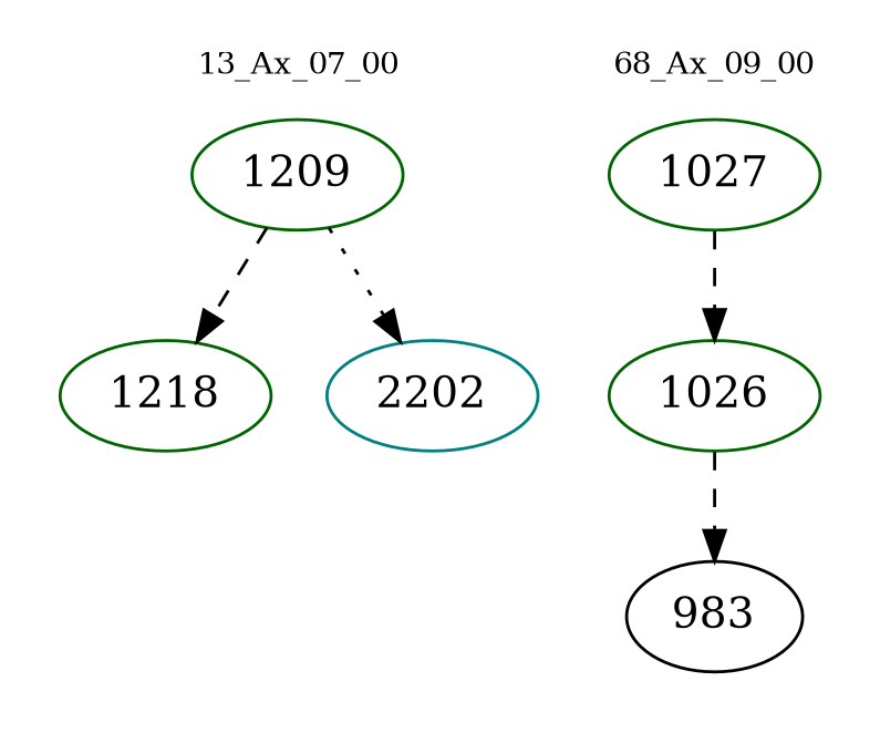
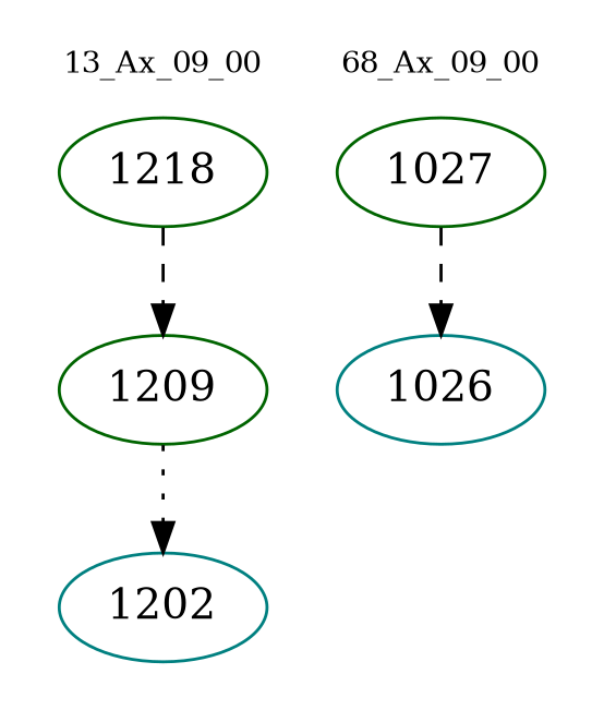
  digraph {
    node [color=darkgreen]
    edge [color=black style=dashed]
    n1 [label=1218]
    n2 [label=1209]
-   n3 [color=teal label=2202]
+   n3 [color=teal label=1202]
    n4 [label=1027]
-   n5 [label=1026]
-   n6 [color=black label=983]
+   n5 [color=teal label=1026]
    subgraph cluster_1 {
      color=white
      fontsize=10
-     label="13_Ax_07_00"
+     label="13_Ax_09_00"
      n1
      n2
      n3
    }
    subgraph cluster_2 {
      color=white
      fontsize=10
      label="68_Ax_09_00"
      n4
      n5
-     n6
    }
-   n2 -> n1
+   n1 -> n2
    n2 -> n3 [style=dotted]
    n4 -> n5
-   n5 -> n6
  }
